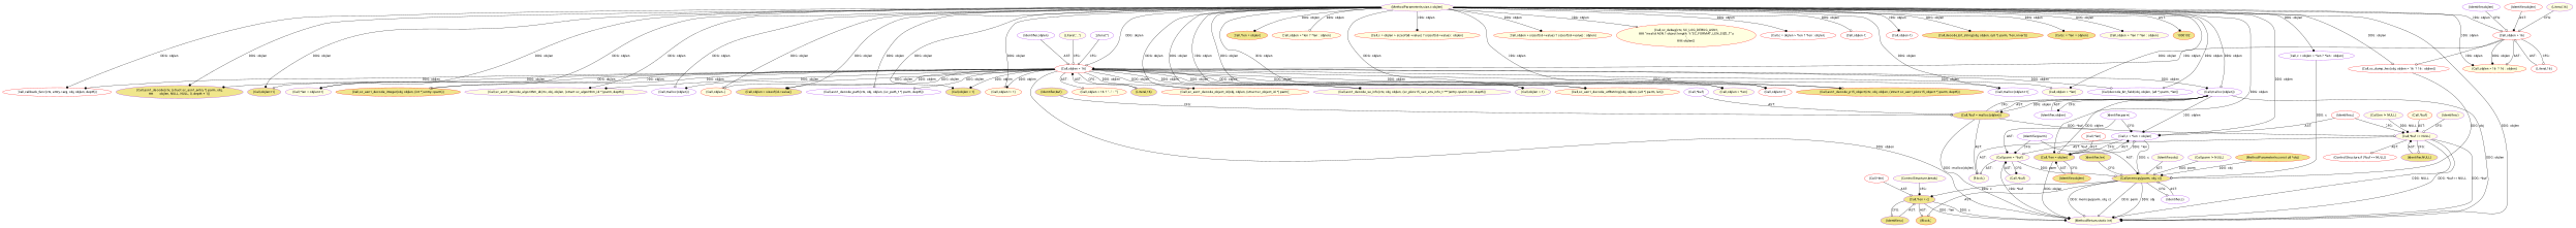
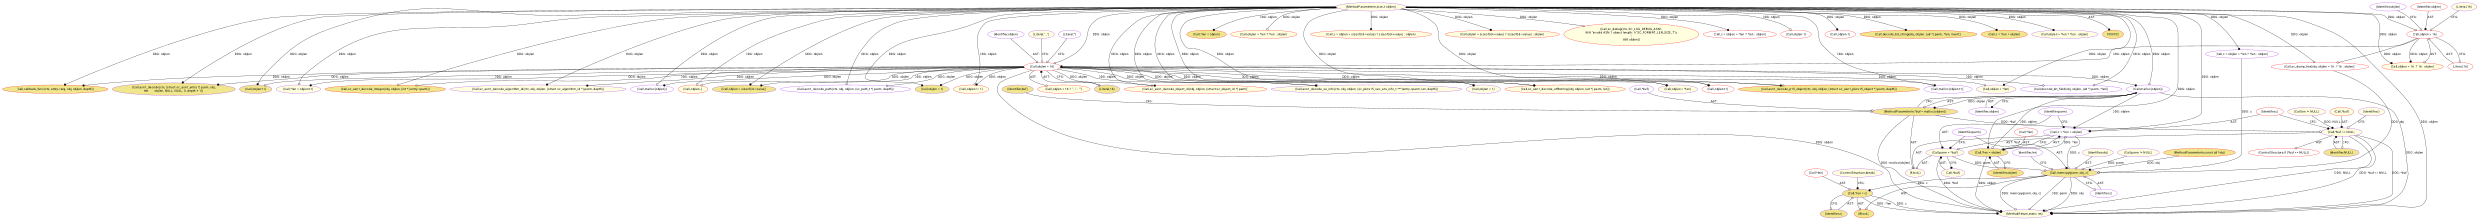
  digraph {
    fontname=Roboto
    node [color=purple fillcolor=lightyellow fontname=Roboto style=filled]
    edge [arrowhead=odot fontname=Roboto]
    n1 [fillcolor=white label="(Call,malloc(objlen))"]
-   n2 [fillcolor=khaki label="(Call,*buf = malloc(objlen))"]
+   n2 [fillcolor=khaki label="(MethodParameterIn,*buf = malloc(objlen))"]
    n3 [fillcolor=white label="(Call,c = *len = objlen)"]
    n4 [fillcolor=khaki label="(Call,*len = objlen)"]
    n5 [fillcolor=white label="(Identifier,objlen)"]
    n6 [label="(MethodReturn,static int)"]
    n7 [label="(Call,*buf == NULL)"]
    n8 [label="(Block,)"]
    n9 [fillcolor=khaki label="(Call,memcpy(parm, obj, c))"]
    n10 [color=red fillcolor=khaki label="(Identifier,objlen)"]
    n11 [color=red fillcolor=white label="(Call,objlen > 16)"]
    n12 [fillcolor=white label="(Call,decode_bit_field(obj, objlen, (u8 *) parm, *len))"]
    n13 [fillcolor=white label="(Call,asn1_decode_path(ctx, obj, objlen, (sc_path_t *) parm, depth))"]
    n14 [color=red label="(Call,objlen > 16 ? \"...\" : \"\")"]
-   n15 [color=red fillcolor=white label="(Call,callback_func(ctx, entry->arg, obj, objlen, depth))"]
+   n15 [color=red fillcolor=khaki label="(Call,callback_func(ctx, entry->arg, obj, objlen, depth))"]
    n16 [fillcolor=khaki label="(Call,asn1_decode(ctx, (struct sc_asn1_entry *) parm, obj,\n\t\t\t\t       objlen, NULL, NULL, 0, depth + 1))"]
    n17 [fillcolor=khaki label="(Call,objlen+1)"]
    n18 [label="(Call,*len = objlen+1)"]
    n19 [color=red fillcolor=khaki label="(Call,sc_asn1_decode_integer(obj, objlen, (int *) entry->parm))"]
    n20 [label="(Call,sc_asn1_decode_algorithm_id(ctx, obj, objlen, (struct sc_algorithm_id *) parm, depth))"]
    n21 [fillcolor=khaki label="(Literal,16)"]
    n22 [fillcolor=white label="(Call,malloc(objlen))"]
    n23 [color=red label="(Call,objlen--)"]
    n24 [fillcolor=khaki label="(Call,objlen > sizeof(id->value))"]
    n25 [fillcolor=khaki label="(Call,objlen < 1)"]
    n26 [color=red label="(Call,objlen != 1)"]
    n27 [color=red label="(Call,sc_asn1_decode_object_id(obj, objlen, (struct sc_object_id *) parm))"]
    n28 [color=red fillcolor=white label="(Call,objlen+1)"]
    n29 [color=red fillcolor=khaki label="(Call,asn1_decode_p15_object(ctx, obj, objlen, (struct sc_asn1_pkcs15_object *) parm, depth))"]
    n30 [fillcolor=white label="(Call,malloc(objlen+1))"]
    n31 [label="(Call,objlen > *len)"]
    n32 [label="(Call,asn1_decode_se_info(ctx, obj, objlen, (sc_pkcs15_sec_env_info_t ***)entry->parm, len, depth))"]
    n33 [label="(Call,objlen > 1)"]
    n34 [color=red label="(Call,sc_asn1_decode_utf8string(obj, objlen, (u8 *) parm, len))"]
    n35 [label="(Call,objlen > *len)"]
    n36 [label="(MethodParameterIn,size_t objlen)"]
    n37 [color=red fillcolor=white label="(Call,objlen > 16)"]
    n38 [color=red fillcolor=khaki label="(Call,*len = objlen)"]
    n39 [color=red label="(Call,objlen > *len ? *len : objlen)"]
    n40 [color=red fillcolor=white label="(Call,sc_dump_hex(obj, objlen > 16  ? 16 : objlen))"]
    n41 [color=red label="(Call,c = objlen > sizeof(id->value) ? sizeof(id->value) : objlen)"]
    n42 [fillcolor=white label="(Call,c = objlen > *len ? *len : objlen)"]
    n43 [color=red label="(Call,objlen > sizeof(id->value) ? sizeof(id->value) : objlen)"]
    n44 [color=red label="(Call,sc_debug(ctx, SC_LOG_DEBUG_ASN1,\n\t\t\t\t\t \"invalid ASN.1 object length: %\"SC_FORMAT_LEN_SIZE_T\"u\n\",\n\t\t\t\t\t objlen))"]
    n45 [color=red fillcolor=white label="(Call,c = objlen > *len ? *len : objlen)"]
    n46 [color=red fillcolor=white label="(Call,objlen-1)"]
    n47 [color=red label="(Call,objlen > 16  ? 16 : objlen)"]
    n48 [color=red fillcolor=white label="(Call,objlen-1)"]
    n49 [color=red fillcolor=khaki label="(Call,decode_bit_string(obj, objlen, (u8 *) parm, *len, invert))"]
    n50 [color=red fillcolor=khaki label="(Call,c = *len = objlen)"]
    n51 [label="(Call,objlen > *len ? *len : objlen)"]
    1000102 [color=red fillcolor=khaki]
    n53 [color=red fillcolor=white label="(Literal,16)"]
    n54 [label="(Call,parm = *buf)"]
    n55 [fillcolor=khaki label="(Identifier,NULL)"]
    n56 [color=red fillcolor=white label="(ControlStructure,if (*buf == NULL))"]
    n57 [label="(Call,*buf)"]
    n58 [fillcolor=khaki label="(Call,*len = c)"]
    n59 [fillcolor=white label="(Identifier,c)"]
    n60 [color=red fillcolor=khaki label="(Block,)"]
    n61 [fillcolor=khaki label="(Identifier,c)"]
    n62 [label="(Call,len != NULL)"]
    n63 [color=red fillcolor=white label="(Identifier,c)"]
    n64 [label="(Call,parm != NULL)"]
    n65 [fillcolor=white label="(Identifier,objlen)"]
    n66 [label="(Literal,\"...\")"]
    n67 [label="(Literal,16)"]
-   n68 [fillcolor=khaki label="(Identifier,len)"]
+   n68 [fillcolor=white label="(Identifier,len)"]
    n69 [label="(ControlStructure,break;)"]
    n70 [color=red label="(Call,*buf)"]
    n71 [color=red fillcolor=white label="(Call,*len)"]
    n72 [label="(Identifier,obj)"]
    n73 [color=red fillcolor=khaki label="(MethodParameterIn,const u8 *obj)"]
    n74 [fillcolor=white label="(Identifier,parm)"]
    n75 [fillcolor=white label="(Identifier,objlen)"]
    n76 [fillcolor=khaki label="(Identifier,buf)"]
    n77 [fillcolor=white label="(Identifier,parm)"]
    n78 [label="(Identifier,r)"]
    n79 [fillcolor=white label="(Call,*buf)"]
    n80 [color=red fillcolor=white label="(Identifier,objlen)"]
    n81 [fillcolor=white label="(Literal,\"\")"]
    n82 [color=red fillcolor=white label="(Call,*len)"]
    n1 -> n2 [label="AST: "]
    n1 -> n2 [arrowhead=dot label="DDG: objlen"]
    n1 -> n3 [arrowhead=dot label="DDG: objlen"]
    n1 -> n4 [label="DDG: objlen"]
    n1 -> n5 [arrowhead=dot label="CFG: "]
    n1 -> n6 [arrowhead=dot label="DDG: objlen"]
    n2 -> n1 [label="CFG: "]
    n2 -> n6 [arrowhead=dot label="DDG: malloc(objlen)"]
    n2 -> n7 [label="DDG: *buf"]
    n2 -> n8 [label="AST: "]
    n3 -> n4 [arrowhead=dot label="CFG: "]
    n3 -> n8 [label="AST: "]
    n3 -> n9 [label="DDG: c"]
    n4 -> n3 [arrowhead=dot label="AST: "]
    n4 -> n3 [label="DDG: *len"]
    n4 -> n6 [label="DDG: objlen"]
    n4 -> n10 [label="CFG: "]
    n5 -> n1 [label="AST: "]
    n7 -> n6 [arrowhead=dot label="DDG: NULL"]
    n7 -> n6 [arrowhead=dot label="DDG: *buf == NULL"]
    n7 -> n6 [label="DDG: *buf"]
    n7 -> n54 [label="AST: *buf"]
    n7 -> n55 [label="CFG: "]
    n7 -> n56 [label="AST: "]
    n9 -> n6 [label="DDG: parm"]
    n9 -> n6 [label="DDG: obj"]
    n9 -> n6 [label="DDG: memcpy(parm, obj, c)"]
    n9 -> n58 [arrowhead=dot label="DDG: c"]
    n9 -> n59 [label="CFG: "]
    n9 -> n60 [label="AST: "]
    n10 -> n4 [arrowhead=dot label="AST: "]
    n11 -> n1 [arrowhead=dot label="DDG: objlen"]
    n11 -> n6 [label="DDG: objlen"]
    n11 -> n12 [label="DDG: objlen"]
    n11 -> n13 [label="DDG: objlen"]
    n11 -> n14 [label="AST: "]
    n11 -> n15 [arrowhead=dot label="DDG: objlen"]
    n11 -> n16 [arrowhead=dot label="DDG: objlen"]
    n11 -> n17 [label="DDG: objlen"]
    n11 -> n18 [arrowhead=dot label="DDG: objlen"]
    n11 -> n19 [label="DDG: objlen"]
    n11 -> n20 [arrowhead=dot label="DDG: objlen"]
    n11 -> n21 [label="CFG: "]
    n11 -> n22 [arrowhead=dot label="DDG: objlen"]
    n11 -> n23 [label="DDG: objlen"]
    n11 -> n24 [arrowhead=dot label="DDG: objlen"]
    n11 -> n25 [arrowhead=dot label="DDG: objlen"]
    n11 -> n26 [arrowhead=dot label="DDG: objlen"]
    n11 -> n27 [arrowhead=dot label="DDG: objlen"]
    n11 -> n28 [arrowhead=dot label="DDG: objlen"]
    n11 -> n29 [label="DDG: objlen"]
    n11 -> n30 [arrowhead=dot label="DDG: objlen"]
    n11 -> n31 [label="DDG: objlen"]
    n11 -> n32 [label="DDG: objlen"]
    n11 -> n33 [label="DDG: objlen"]
    n11 -> n34 [label="DDG: objlen"]
    n11 -> n35 [label="DDG: objlen"]
    n21 -> n11 [arrowhead=dot label="AST: "]
    n36 -> n1 [label="DDG: objlen"]
    n36 -> n3 [label="DDG: objlen"]
    n36 -> n4 [arrowhead=dot label="DDG: objlen"]
    n36 -> n6 [arrowhead=dot label="DDG: objlen"]
    n36 -> n11 [label="DDG: objlen"]
    n36 -> n12 [label="DDG: objlen"]
    n36 -> n13 [label="DDG: objlen"]
    n36 -> n15 [arrowhead=dot label="DDG: objlen"]
    n36 -> n16 [arrowhead=dot label="DDG: objlen"]
    n36 -> n17 [arrowhead=dot label="DDG: objlen"]
    n36 -> n18 [label="DDG: objlen"]
    n36 -> n19 [label="DDG: objlen"]
    n36 -> n20 [arrowhead=dot label="DDG: objlen"]
    n36 -> n22 [label="DDG: objlen"]
    n36 -> n23 [label="DDG: objlen"]
    n36 -> n24 [arrowhead=dot label="DDG: objlen"]
    n36 -> n25 [arrowhead=dot label="DDG: objlen"]
    n36 -> n26 [label="DDG: objlen"]
    n36 -> n27 [label="DDG: objlen"]
    n36 -> n28 [label="DDG: objlen"]
    n36 -> n29 [arrowhead=dot label="DDG: objlen"]
    n36 -> n30 [label="DDG: objlen"]
    n36 -> n31 [arrowhead=dot label="DDG: objlen"]
    n36 -> n32 [arrowhead=dot label="DDG: objlen"]
    n36 -> n33 [arrowhead=dot label="DDG: objlen"]
    n36 -> n34 [arrowhead=dot label="DDG: objlen"]
    n36 -> n35 [arrowhead=dot label="DDG: objlen"]
    n36 -> n37 [label="DDG: objlen"]
    n36 -> n38 [arrowhead=dot label="DDG: objlen"]
    n36 -> n39 [label="DDG: objlen"]
    n36 -> n40 [label="DDG: objlen"]
    n36 -> n41 [arrowhead=dot label="DDG: objlen"]
    n36 -> n42 [arrowhead=dot label="DDG: objlen"]
    n36 -> n43 [arrowhead=dot label="DDG: objlen"]
    n36 -> n44 [label="DDG: objlen"]
    n36 -> n45 [arrowhead=dot label="DDG: objlen"]
    n36 -> n46 [label="DDG: objlen"]
    n36 -> n47 [arrowhead=dot label="DDG: objlen"]
    n36 -> n48 [arrowhead=dot label="DDG: objlen"]
    n36 -> n49 [arrowhead=dot label="DDG: objlen"]
    n36 -> n50 [arrowhead=dot label="DDG: objlen"]
    n36 -> n51 [arrowhead=dot label="DDG: objlen"]
    n36 -> 1000102 [arrowhead=dot label="AST: "]
    n37 -> n11 [arrowhead=dot label="DDG: objlen"]
    n37 -> n40 [label="DDG: objlen"]
    n37 -> n47 [label="AST: "]
    n37 -> n47 [arrowhead=dot label="DDG: objlen"]
    n37 -> n53 [label="CFG: "]
    n40 -> n9 [label="DDG: obj"]
    n42 -> n9 [label="DDG: c"]
    n53 -> n37 [label="AST: "]
    n54 -> n6 [label="DDG: *buf"]
    n54 -> n8 [label="AST: "]
    n54 -> n9 [label="DDG: parm"]
    n54 -> n57 [arrowhead=dot label="CFG: "]
    n55 -> n7 [arrowhead=dot label="AST: "]
    n57 -> n54 [arrowhead=dot label="AST: "]
    n58 -> n6 [label="DDG: *len"]
    n58 -> n6 [arrowhead=dot label="DDG: c"]
    n58 -> n60 [label="AST: "]
    n58 -> n61 [label="CFG: "]
    n59 -> n9 [label="AST: "]
    n61 -> n58 [label="AST: "]
    n62 -> n7 [arrowhead=dot label="DDG: NULL"]
    n63 -> n3 [arrowhead=dot label="AST: "]
    n63 -> n7 [arrowhead=dot label="CFG: "]
    n64 -> n9 [label="DDG: parm"]
    n65 -> n11 [label="AST: "]
    n66 -> n11 [label="CFG: "]
    n67 -> n37 [label="CFG: "]
    n68 -> n9 [label="CFG: "]
    n69 -> n58 [arrowhead=dot label="CFG: "]
    n70 -> n7 [arrowhead=dot label="AST: "]
    n71 -> n4 [label="AST: "]
    n72 -> n9 [label="AST: "]
    n73 -> n9 [arrowhead=dot label="DDG: obj"]
    n74 -> n3 [arrowhead=dot label="CFG: "]
    n74 -> n54 [arrowhead=dot label="AST: "]
    n75 -> n37 [label="CFG: "]
    n76 -> n2 [label="CFG: "]
    n77 -> n9 [arrowhead=dot label="AST: "]
    n77 -> n54 [arrowhead=dot label="CFG: "]
    n78 -> n7 [label="CFG: "]
    n79 -> n2 [label="AST: "]
    n80 -> n37 [arrowhead=dot label="AST: "]
    n81 -> n11 [label="CFG: "]
    n82 -> n58 [label="AST: "]
  }
